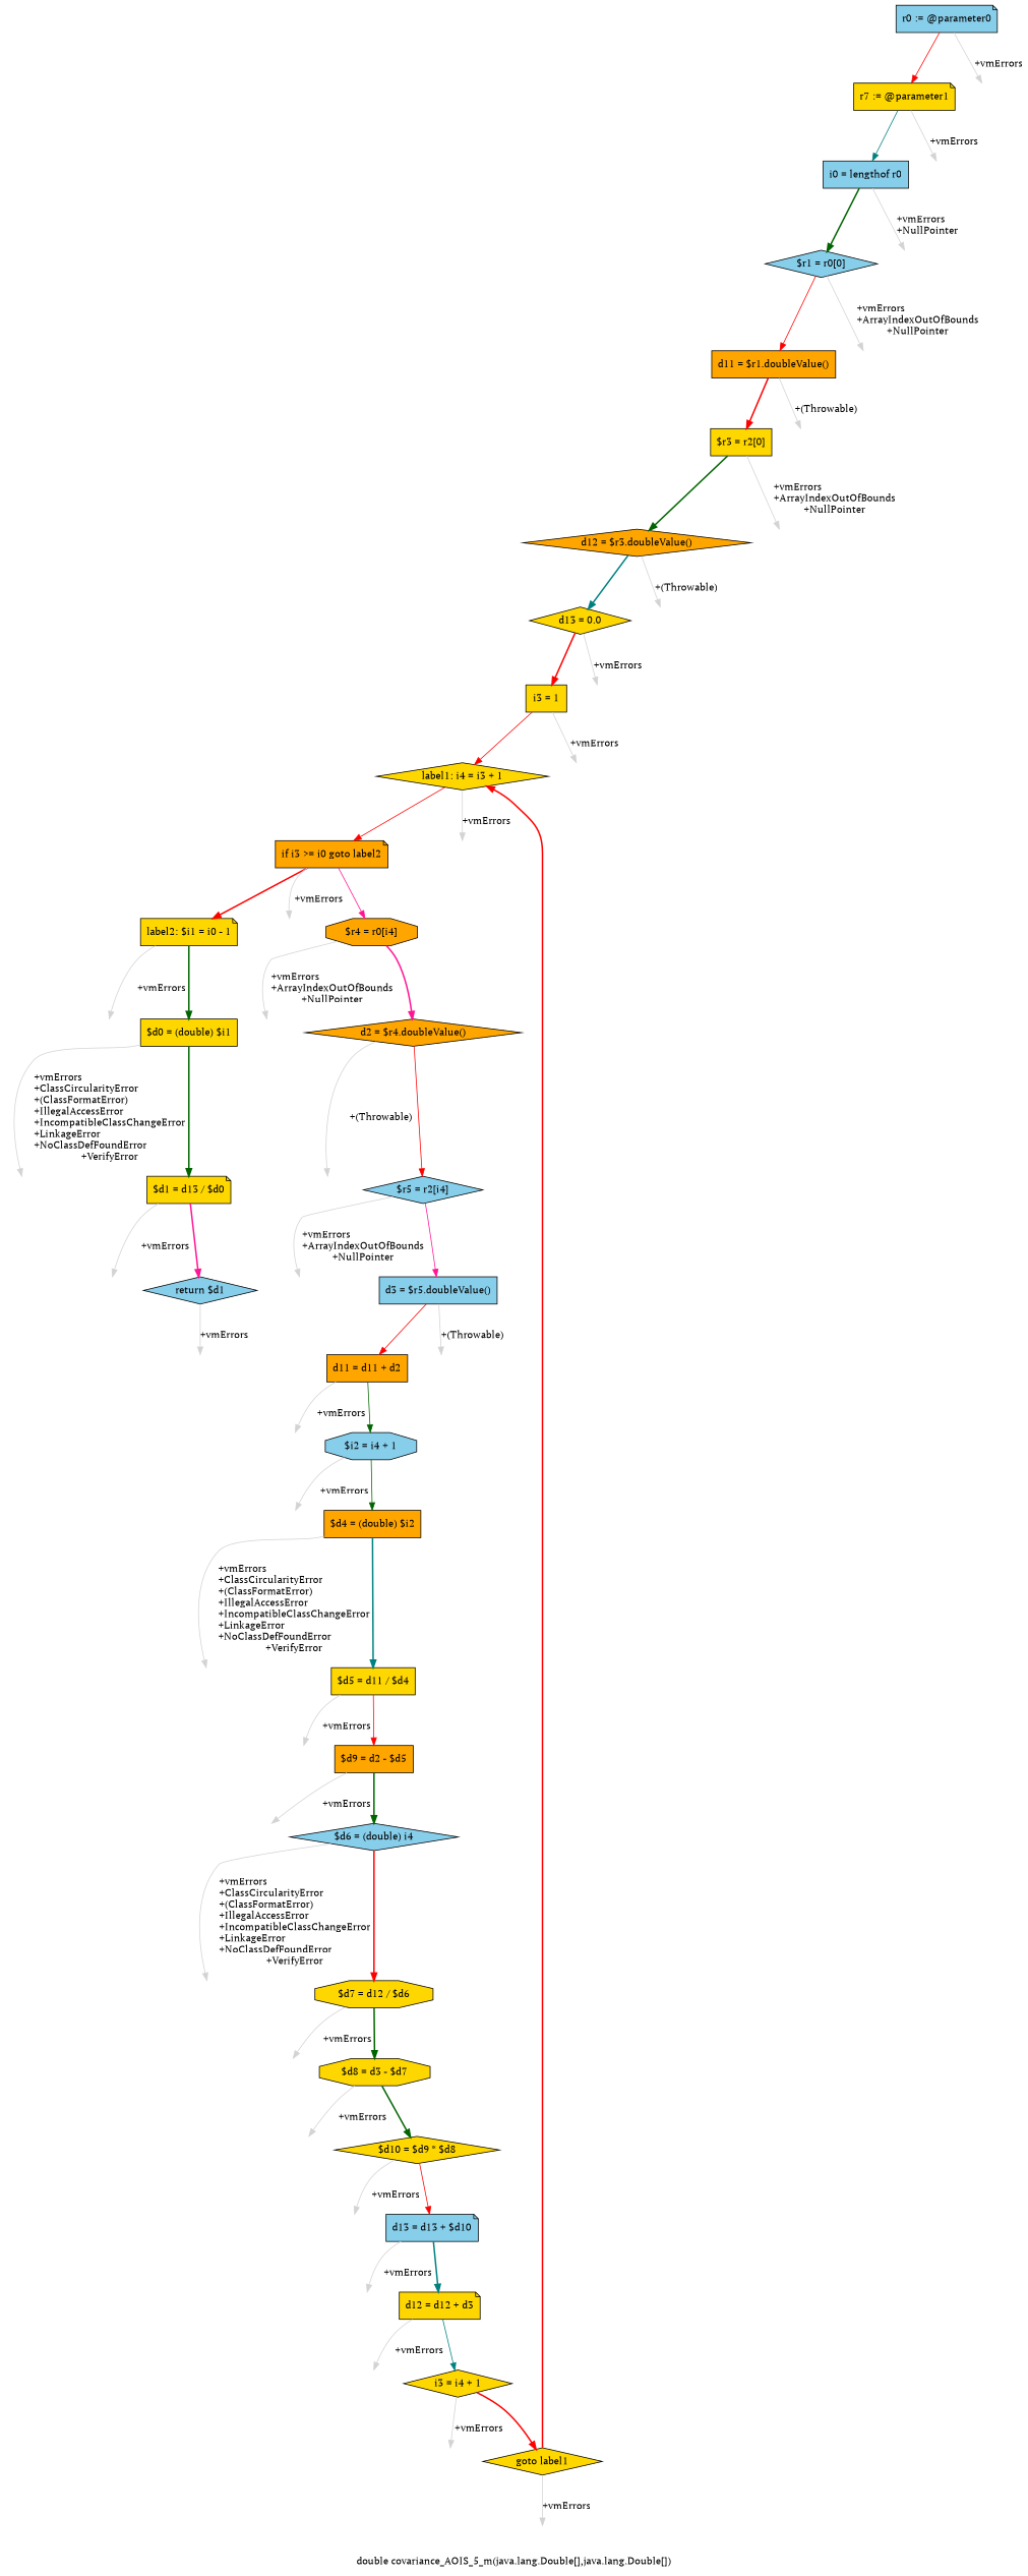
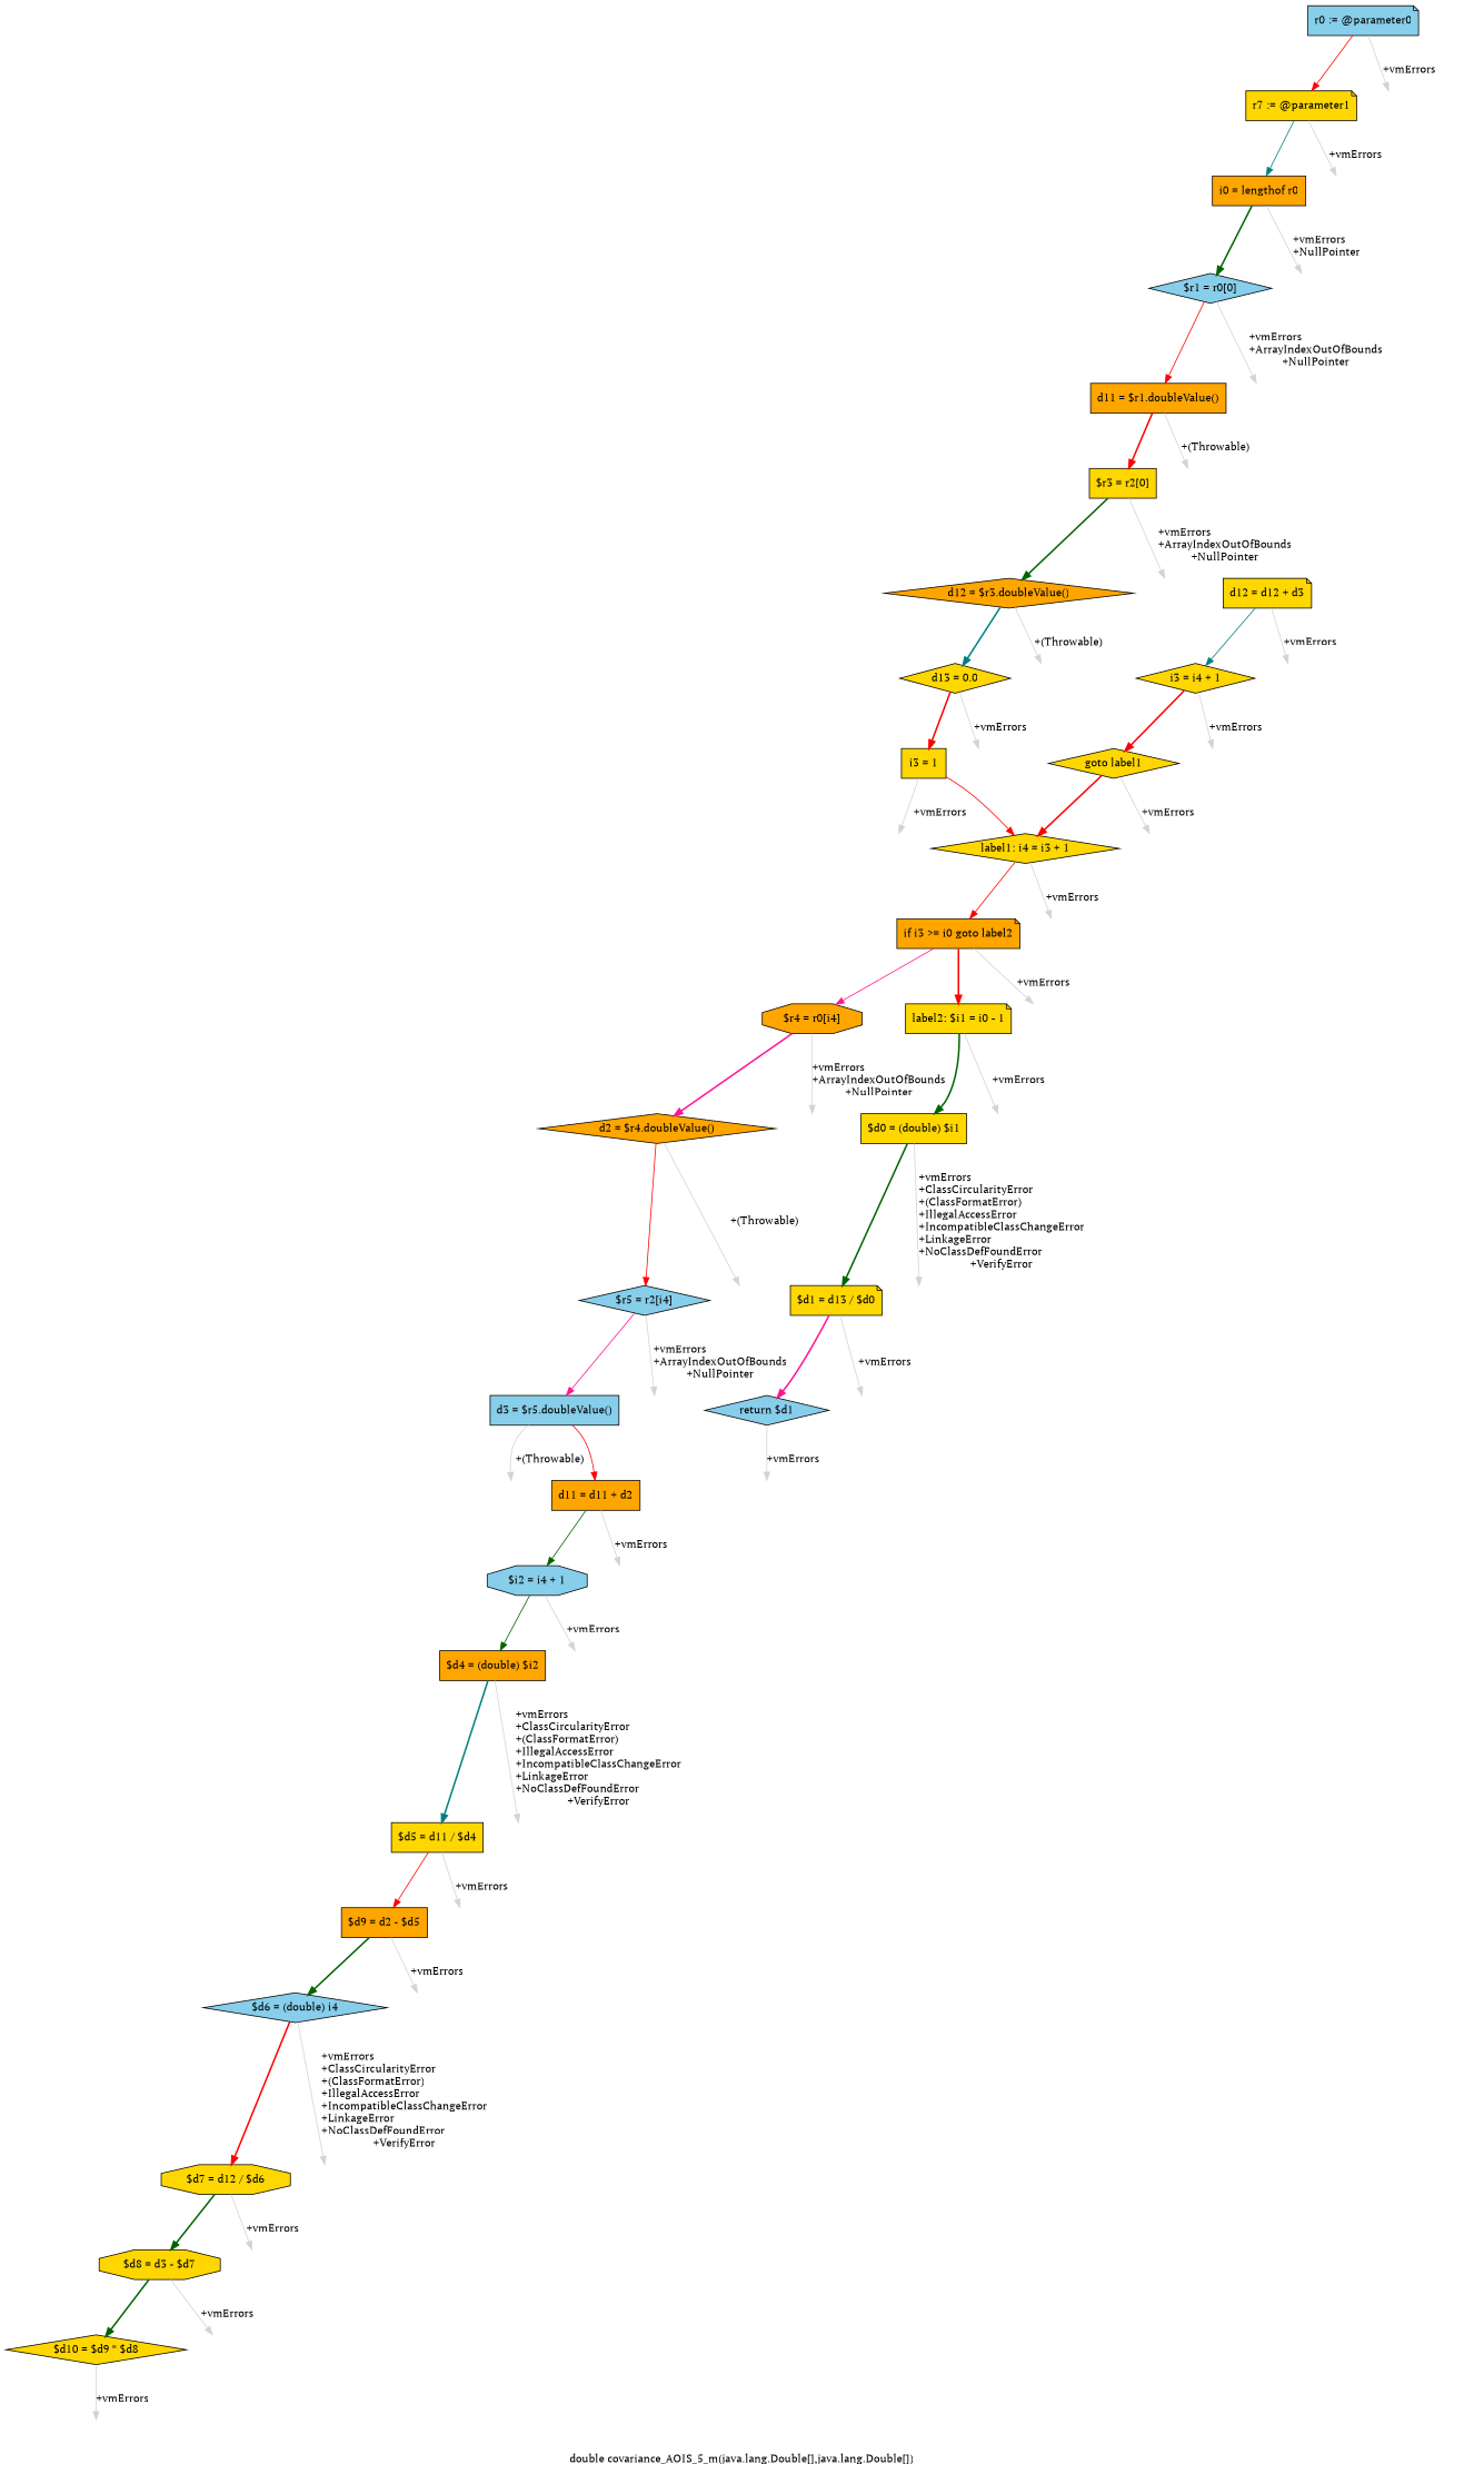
  digraph {
    fontname="PT Serif"
    label="double covariance_AOIS_5_m(java.lang.Double[],java.lang.Double[])"
    node [fontname="PT Serif" shape=box style=filled]
    edge [color=lightgray fontname="PT Serif"]
    n1 [fillcolor=skyblue label="r0 := @parameter0" shape=note]
    n2 [fillcolor=gold label="r7 := @parameter1" shape=note]
    n3 [label=Esc style=invis]
-   n4 [fillcolor=skyblue label="i0 = lengthof r0"]
+   n4 [fillcolor=orange label="i0 = lengthof r0"]
    n5 [label=Esc style=invis]
    n6 [fillcolor=skyblue label="$r1 = r0[0]" shape=diamond]
    n7 [label=Esc style=invis]
    n8 [fillcolor=orange label="d11 = $r1.doubleValue()"]
    n9 [label=Esc style=invis]
    n10 [fillcolor=gold label="$r3 = r2[0]"]
    n11 [label=Esc style=invis]
    n12 [fillcolor=orange label="d12 = $r3.doubleValue()" shape=diamond]
    n13 [label=Esc style=invis]
    n14 [fillcolor=gold label="d13 = 0.0" shape=diamond]
    n15 [label=Esc style=invis]
    n16 [fillcolor=gold label="i3 = 1"]
    n17 [label=Esc style=invis]
    n18 [fillcolor=gold label="label1: i4 = i3 + 1" shape=diamond]
    n19 [label=Esc style=invis]
    n20 [fillcolor=orange label="if i3 >= i0 goto label2" shape=note]
    n21 [label=Esc style=invis]
    n22 [fillcolor=orange label="$r4 = r0[i4]" shape=octagon]
    n23 [fillcolor=gold label="label2: $i1 = i0 - 1" shape=note]
    n24 [label=Esc style=invis]
    n25 [fillcolor=orange label="d2 = $r4.doubleValue()" shape=diamond]
    n26 [label=Esc style=invis]
    n27 [fillcolor=gold label="$d0 = (double) $i1"]
    n28 [label=Esc style=invis]
    n29 [fillcolor=skyblue label="$r5 = r2[i4]" shape=diamond]
    n30 [label=Esc style=invis]
    n31 [fillcolor=gold label="$d1 = d13 / $d0" shape=note]
    n32 [label=Esc style=invis]
    n33 [fillcolor=skyblue label="d3 = $r5.doubleValue()"]
    n34 [label=Esc style=invis]
    n35 [fillcolor=orange label="d11 = d11 + d2"]
    n36 [label=Esc style=invis]
    n37 [fillcolor=skyblue label="$i2 = i4 + 1" shape=octagon]
    n38 [label=Esc style=invis]
    n39 [fillcolor=orange label="$d4 = (double) $i2"]
    n40 [label=Esc style=invis]
    n41 [fillcolor=gold label="$d5 = d11 / $d4"]
    n42 [label=Esc style=invis]
    n43 [fillcolor=orange label="$d9 = d2 - $d5"]
    n44 [label=Esc style=invis]
    n45 [fillcolor=skyblue label="$d6 = (double) i4" shape=diamond]
    n46 [label=Esc style=invis]
    n47 [fillcolor=gold label="$d7 = d12 / $d6" shape=octagon]
    n48 [label=Esc style=invis]
    n49 [fillcolor=gold label="$d8 = d3 - $d7" shape=octagon]
    n50 [label=Esc style=invis]
    n51 [fillcolor=gold label="$d10 = $d9 * $d8" shape=diamond]
    n52 [label=Esc style=invis]
-   n53 [fillcolor=skyblue label="d13 = d13 + $d10" shape=note]
    n54 [label=Esc style=invis]
    n55 [fillcolor=gold label="d12 = d12 + d3" shape=note]
    n56 [label=Esc style=invis]
    n57 [fillcolor=gold label="i3 = i4 + 1" shape=diamond]
    n58 [label=Esc style=invis]
    n59 [fillcolor=gold label="goto label1" shape=diamond]
    n60 [label=Esc style=invis]
    n61 [label=Esc style=invis]
    n62 [fillcolor=skyblue label="return $d1" shape=diamond]
    n63 [label=Esc style=invis]
    n64 [label=Esc style=invis]
    n1 -> n2 [color=red style=solid]
    n1 -> n3 [label="\l+vmErrors"]
    n2 -> n4 [color=teal style=solid]
    n2 -> n5 [label="\l+vmErrors"]
    n4 -> n6 [color=darkgreen style=bold]
    n4 -> n7 [label="\l+vmErrors\l+NullPointer"]
    n6 -> n8 [color=red style=solid]
    n6 -> n9 [label="\l+vmErrors\l+ArrayIndexOutOfBounds\l+NullPointer"]
    n8 -> n10 [color=red style=bold]
    n8 -> n11 [label="\l+(Throwable)"]
    n10 -> n12 [color=darkgreen style=bold]
    n10 -> n13 [label="\l+vmErrors\l+ArrayIndexOutOfBounds\l+NullPointer"]
    n12 -> n14 [color=teal style=bold]
    n12 -> n15 [label="\l+(Throwable)"]
    n14 -> n16 [color=red style=bold]
    n14 -> n17 [label="\l+vmErrors"]
    n16 -> n18 [color=red style=solid]
    n16 -> n19 [label="\l+vmErrors"]
    n18 -> n20 [color=red style=solid]
    n18 -> n21 [label="\l+vmErrors"]
    n20 -> n22 [color=deeppink style=solid]
    n20 -> n23 [color=red style=bold]
    n20 -> n24 [label="\l+vmErrors"]
    n22 -> n25 [color=deeppink style=bold]
    n22 -> n26 [label="\l+vmErrors\l+ArrayIndexOutOfBounds\l+NullPointer"]
    n23 -> n27 [color=darkgreen style=bold]
    n23 -> n28 [label="\l+vmErrors"]
    n25 -> n29 [color=red style=solid]
    n25 -> n30 [label="\l+(Throwable)"]
    n27 -> n31 [color=darkgreen style=bold]
    n27 -> n32 [label="\l+vmErrors\l+ClassCircularityError\l+(ClassFormatError)\l+IllegalAccessError\l+IncompatibleClassChangeError\l+LinkageError\l+NoClassDefFoundError\l+VerifyError"]
    n29 -> n33 [color=deeppink style=solid]
    n29 -> n34 [label="\l+vmErrors\l+ArrayIndexOutOfBounds\l+NullPointer"]
    n31 -> n62 [color=deeppink style=bold]
    n31 -> n63 [label="\l+vmErrors"]
    n33 -> n35 [color=red style=solid]
    n33 -> n36 [label="\l+(Throwable)"]
    n35 -> n37 [color=darkgreen style=solid]
    n35 -> n38 [label="\l+vmErrors"]
    n37 -> n39 [color=darkgreen style=solid]
    n37 -> n40 [label="\l+vmErrors"]
    n39 -> n41 [color=teal style=bold]
    n39 -> n42 [label="\l+vmErrors\l+ClassCircularityError\l+(ClassFormatError)\l+IllegalAccessError\l+IncompatibleClassChangeError\l+LinkageError\l+NoClassDefFoundError\l+VerifyError"]
    n41 -> n43 [color=red style=solid]
    n41 -> n44 [label="\l+vmErrors"]
    n43 -> n45 [color=darkgreen style=bold]
    n43 -> n46 [label="\l+vmErrors"]
    n45 -> n47 [color=red style=bold]
    n45 -> n48 [label="\l+vmErrors\l+ClassCircularityError\l+(ClassFormatError)\l+IllegalAccessError\l+IncompatibleClassChangeError\l+LinkageError\l+NoClassDefFoundError\l+VerifyError"]
    n47 -> n49 [color=darkgreen style=bold]
    n47 -> n50 [label="\l+vmErrors"]
    n49 -> n51 [color=darkgreen style=bold]
    n49 -> n52 [label="\l+vmErrors"]
-   n51 -> n53 [color=red style=solid]
    n51 -> n54 [label="\l+vmErrors"]
-   n53 -> n55 [color=teal style=bold]
-   n53 -> n56 [label="\l+vmErrors"]
    n55 -> n57 [color=teal style=solid]
    n55 -> n58 [label="\l+vmErrors"]
    n57 -> n59 [color=red style=bold]
    n57 -> n60 [label="\l+vmErrors"]
    n59 -> n18 [color=red style=bold]
    n59 -> n61 [label="\l+vmErrors"]
    n62 -> n64 [label="\l+vmErrors"]
  }
